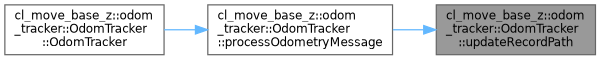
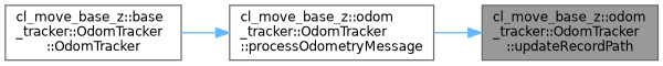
  digraph {
    rankdir=RL
    node [color=grey40 fillcolor=white fontname=Helvetica fontsize=10 shape=box style=filled]
    edge [color=steelblue1 dir=back fontname=Helvetica fontsize=10 labelfontname=Helvetica labelfontsize=10 style=solid]
    n1 [color=gray40 fillcolor=grey60 fontcolor=black height=0.2 label="cl_move_base_z::odom\l_tracker::OdomTracker\l::updateRecordPath" width=0.4]
    n2 [height=0.2 label="cl_move_base_z::odom\l_tracker::OdomTracker\l::processOdometryMessage" width=0.4]
-   n3 [height=0.2 label="cl_move_base_z::odom\l_tracker::OdomTracker\l::OdomTracker" width=0.4]
+   n3 [height=0.2 label="cl_move_base_z::base\l_tracker::OdomTracker\l::OdomTracker" width=0.4]
    n1 -> n2
    n2 -> n3
  }
